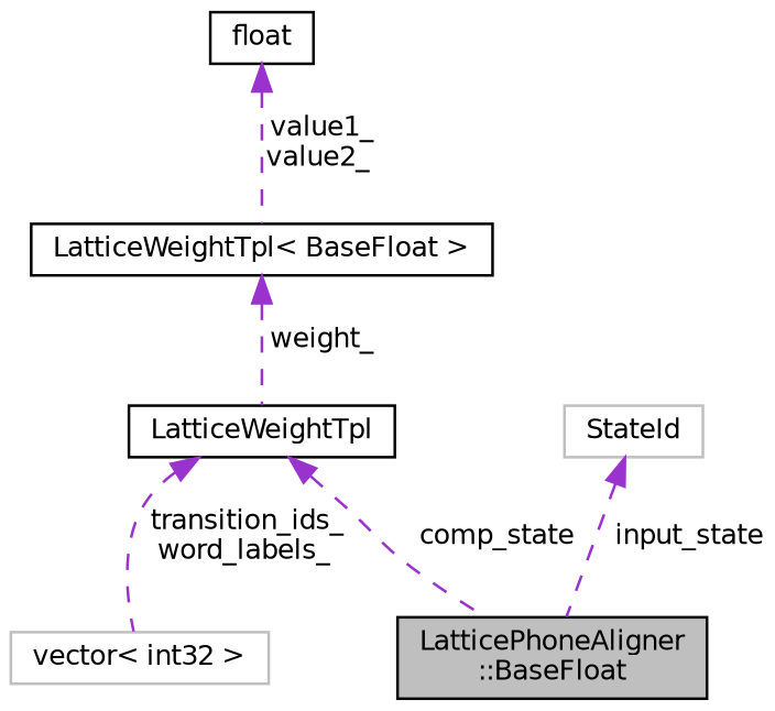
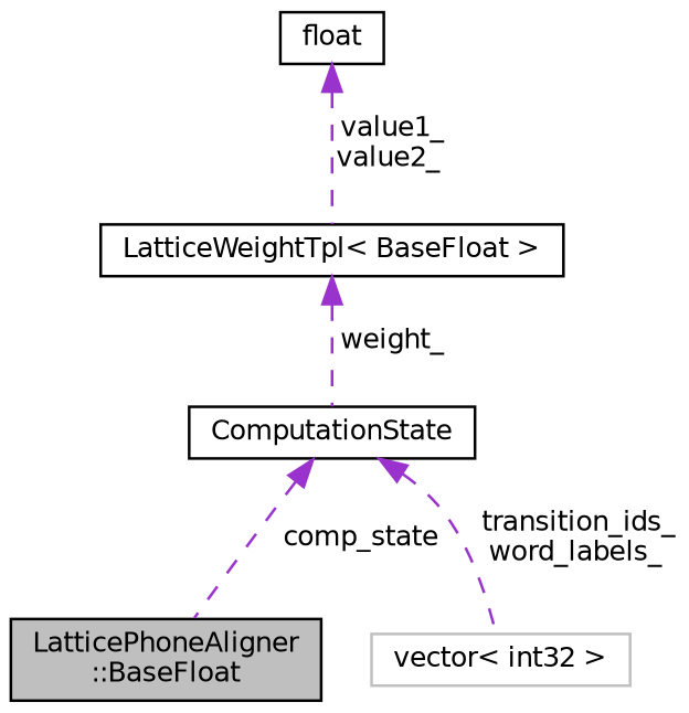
  digraph {
    node [color=black fillcolor=white fontname=Helvetica fontsize=10 shape=record style=filled]
    edge [color=darkorchid3 dir=back fontname=Helvetica fontsize=10 labelfontname=Helvetica labelfontsize=10 style=dashed]
    n1 [fillcolor=grey75 fontcolor=black height=0.2 label="LatticePhoneAligner\l::BaseFloat" width=0.4]
-   n2 [height=0.2 label=LatticeWeightTpl width=0.4]
+   n2 [height=0.2 label=ComputationState width=0.4]
    n3 [color=grey75 height=0.2 label="vector\< int32 \>" width=0.4]
    n4 [height=0.2 label="LatticeWeightTpl\< BaseFloat \>" width=0.4]
    n5 [height=0.2 label=float width=0.4]
-   n6 [color=grey75 height=0.2 label=StateId width=0.4]
    n2 -> n1 [label=" comp_state"]
    n2 -> n3 [label=" transition_ids_\nword_labels_"]
    n4 -> n2 [label=" weight_"]
    n5 -> n4 [label=" value1_\nvalue2_"]
-   n6 -> n1 [label=" input_state"]
  }
